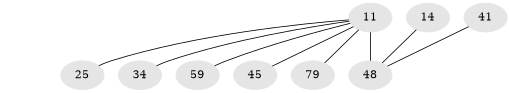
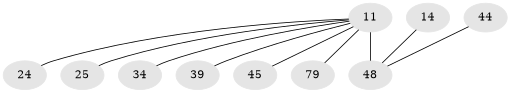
  graph {
    node [color=gray90 style=filled]
    11 [super="+10+2+5"]
+   24
    25
    34 [super="+18"]
-   39 [super="+36" label=59]
+   39 [super="+36"]
    45
    48 [super="+38+41+46+9+40"]
    n8 [label=79]
    14
-   44 [super="+23" label=41]
+   44 [super="+23"]
+   11 -- 24
    11 -- 25
    11 -- 34 [weight=3]
    11 -- 39
    11 -- 45
    11 -- 48 [weight=11]
    11 -- n8
    14 -- 48
    44 -- 48
  }
